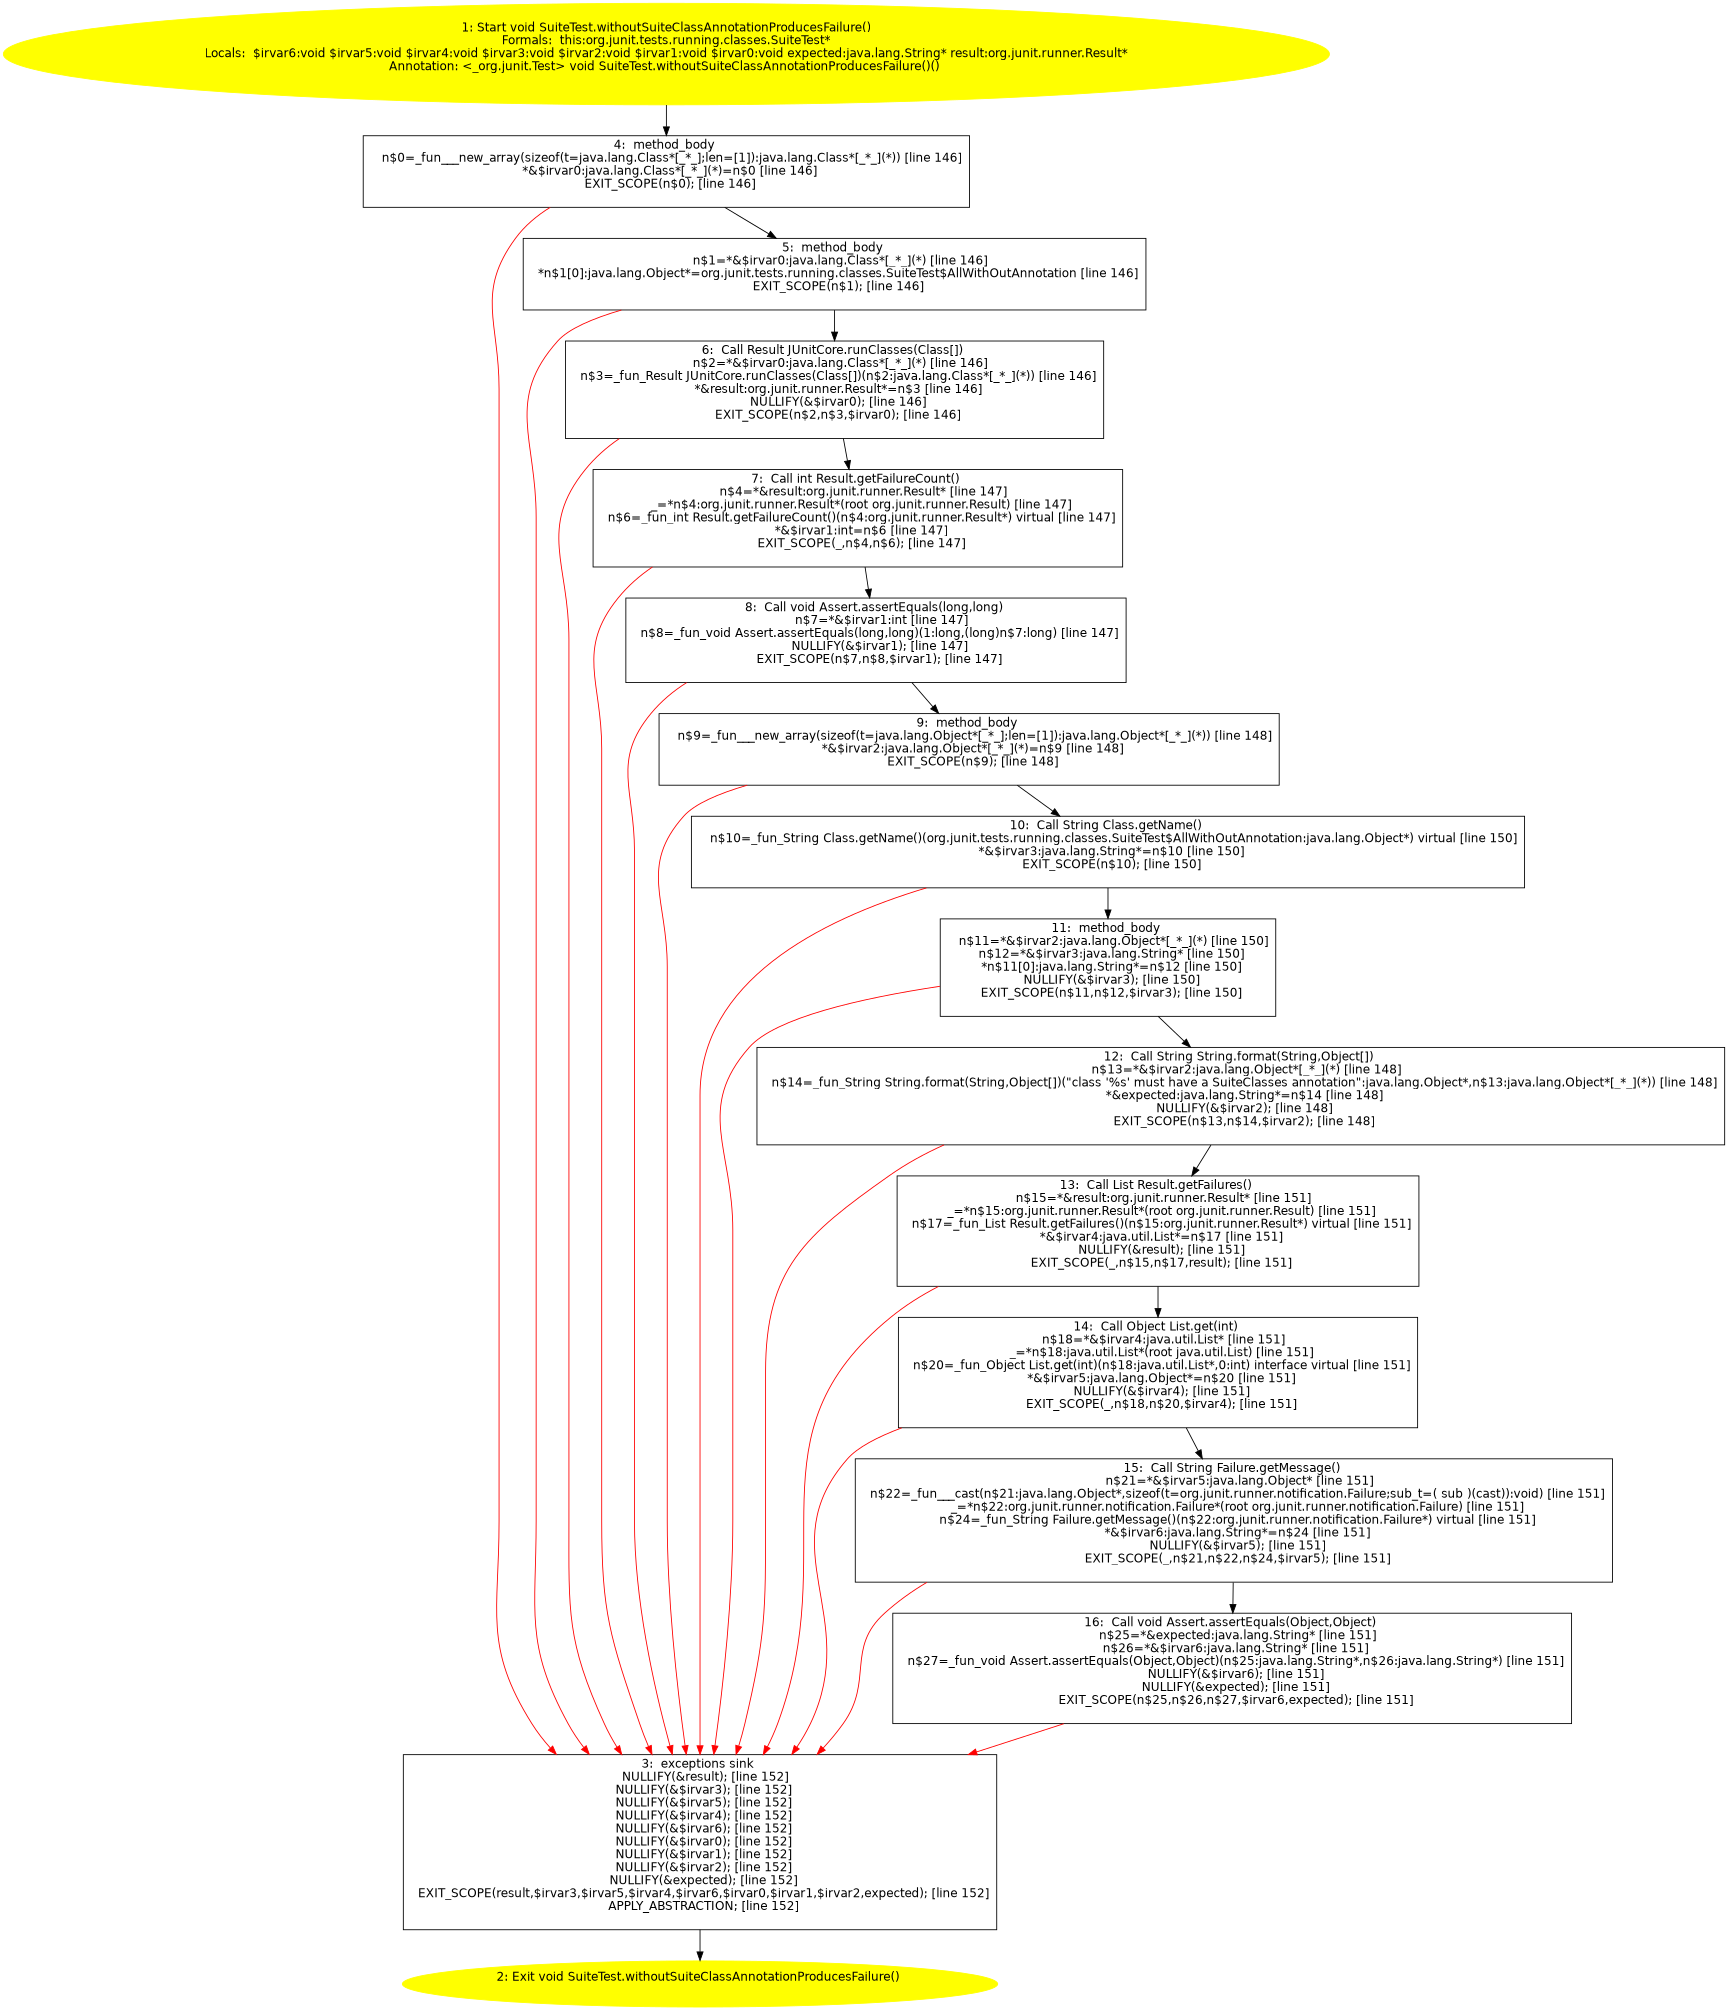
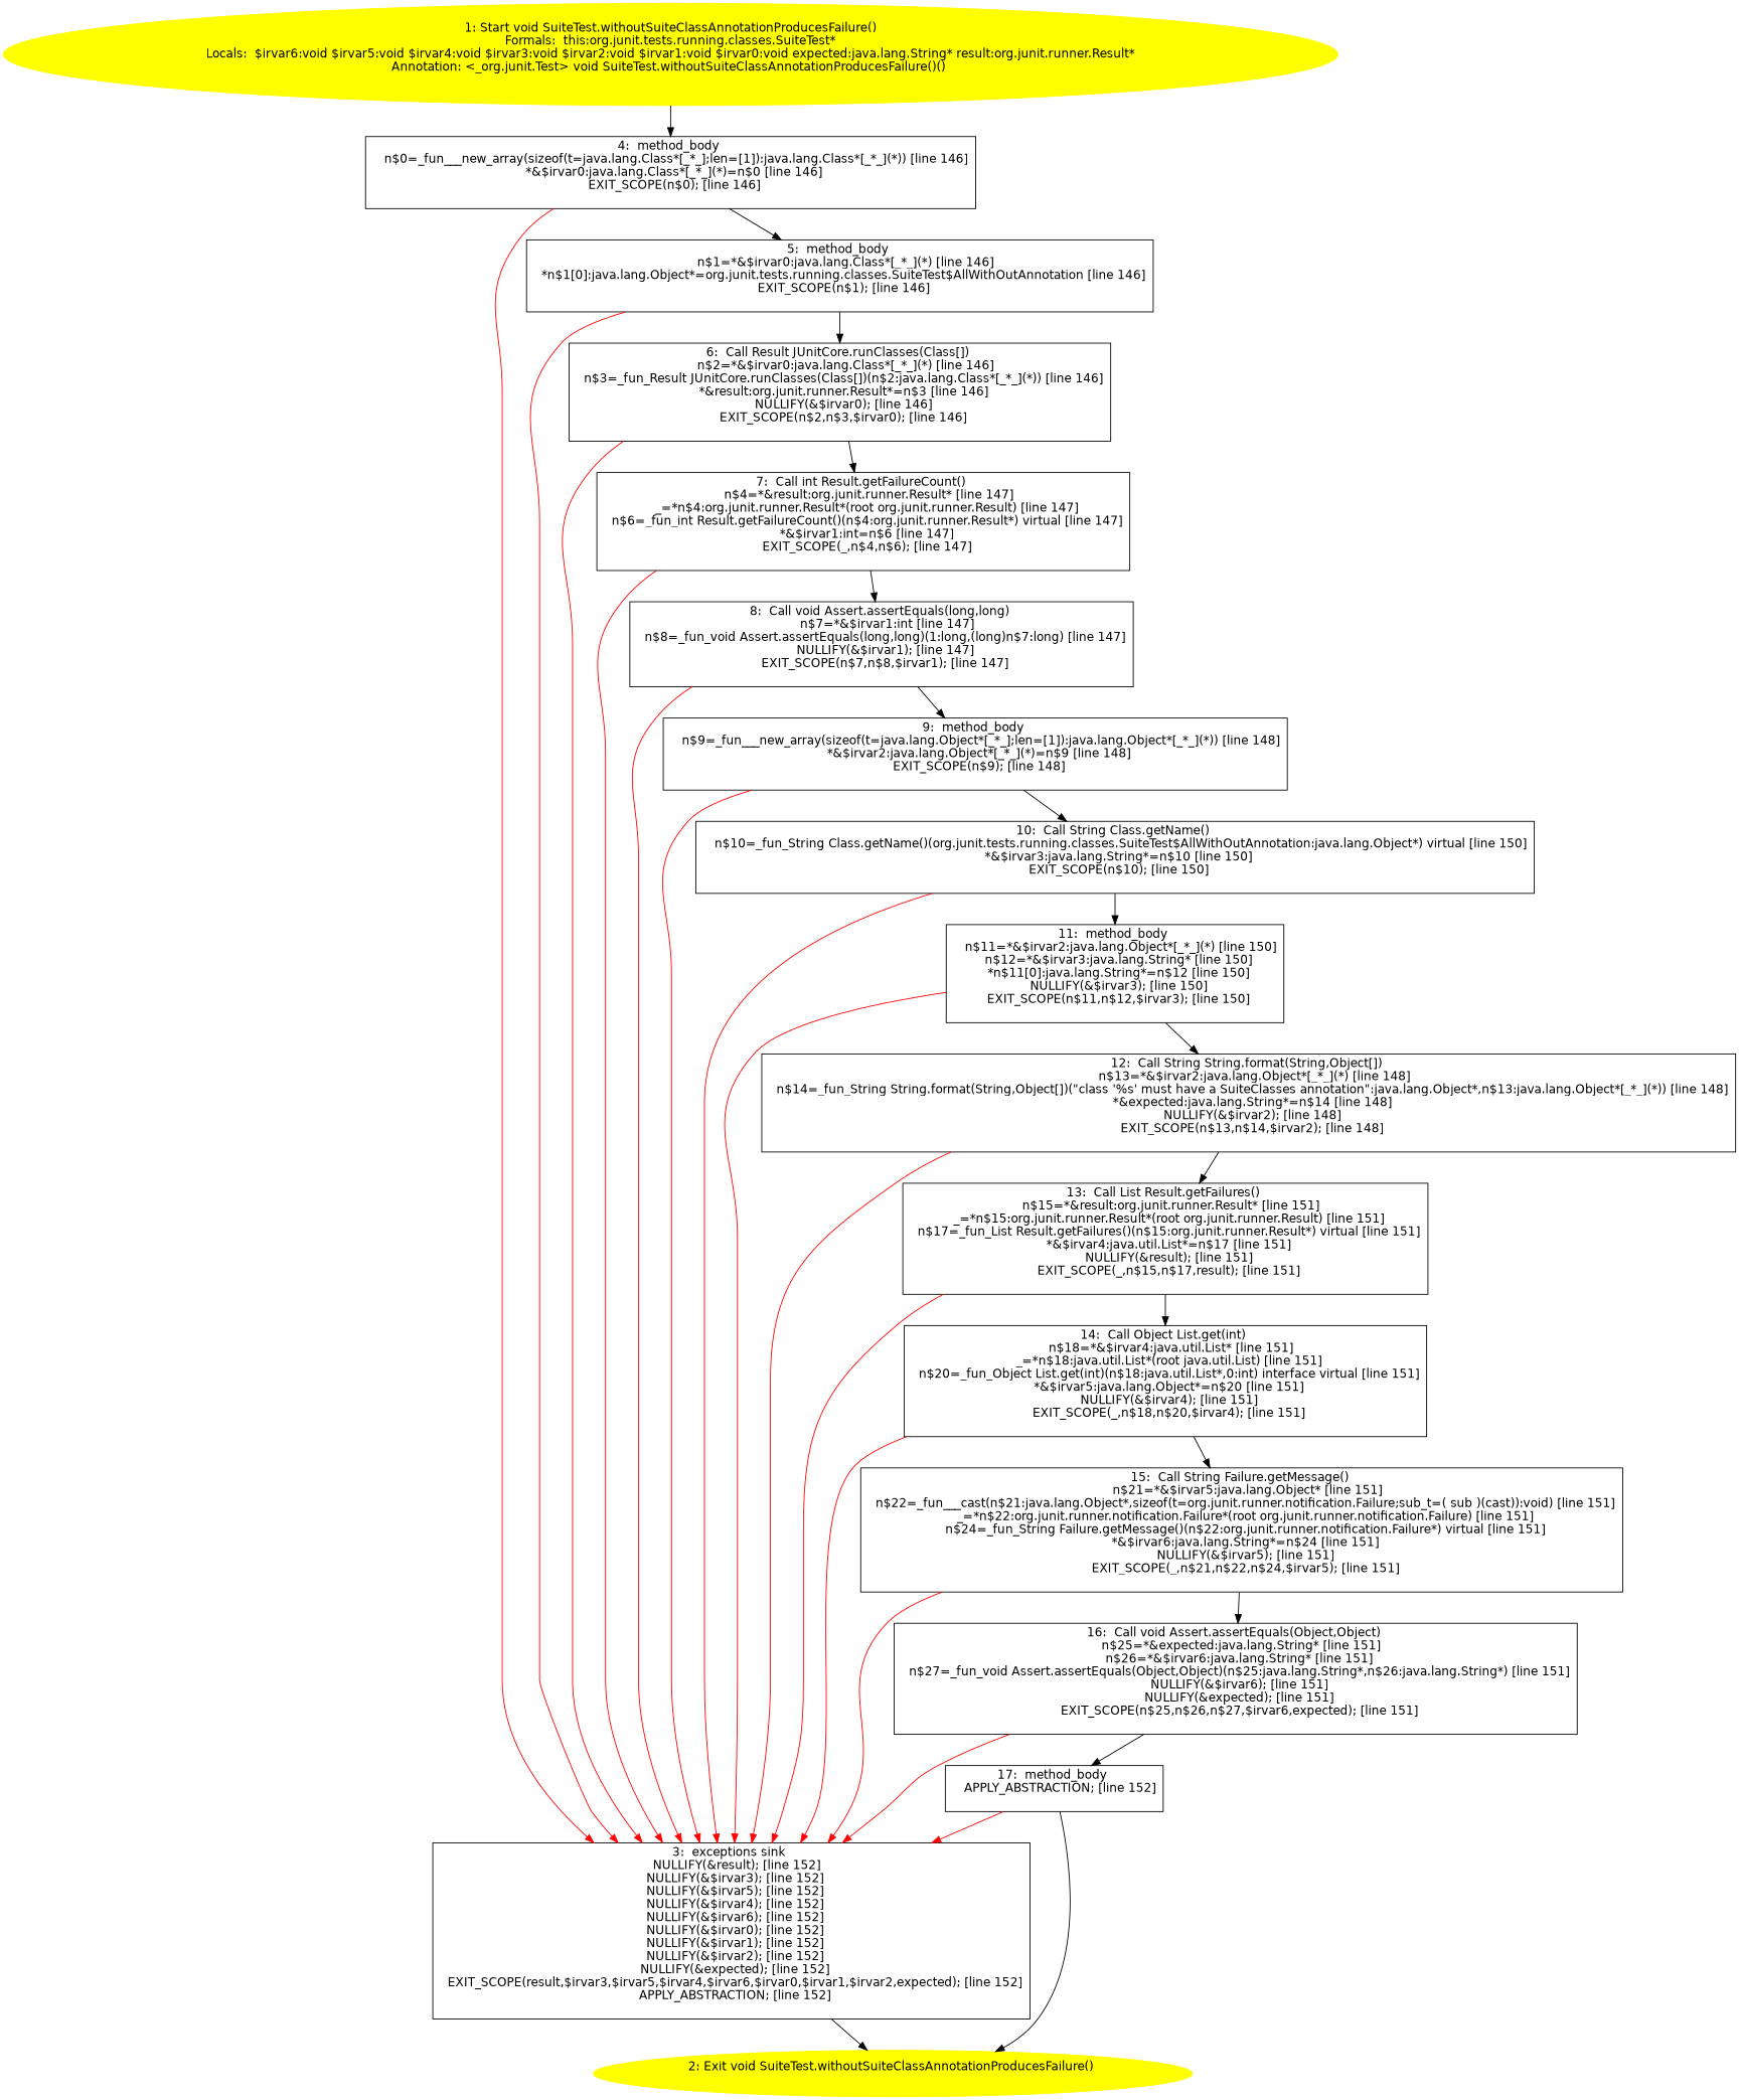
  digraph {
    fontname="DejaVu Sans"
    node [fontname="DejaVu Sans" shape=box]
    edge [fontname="DejaVu Sans"]
    n1 [color=yellow label="1: Start void SuiteTest.withoutSuiteClassAnnotationProducesFailure()\nFormals:  this:org.junit.tests.running.classes.SuiteTest*\nLocals:  $irvar6:void $irvar5:void $irvar4:void $irvar3:void $irvar2:void $irvar1:void $irvar0:void expected:java.lang.String* result:org.junit.runner.Result*\nAnnotation: <_org.junit.Test> void SuiteTest.withoutSuiteClassAnnotationProducesFailure()() \n  " style=filled shape=""]
    n2 [label="4:  method_body \n   n$0=_fun___new_array(sizeof(t=java.lang.Class*[_*_];len=[1]):java.lang.Class*[_*_](*)) [line 146]\n  *&$irvar0:java.lang.Class*[_*_](*)=n$0 [line 146]\n  EXIT_SCOPE(n$0); [line 146]\n "]
    n3 [label="3:  exceptions sink \n   NULLIFY(&result); [line 152]\n  NULLIFY(&$irvar3); [line 152]\n  NULLIFY(&$irvar5); [line 152]\n  NULLIFY(&$irvar4); [line 152]\n  NULLIFY(&$irvar6); [line 152]\n  NULLIFY(&$irvar0); [line 152]\n  NULLIFY(&$irvar1); [line 152]\n  NULLIFY(&$irvar2); [line 152]\n  NULLIFY(&expected); [line 152]\n  EXIT_SCOPE(result,$irvar3,$irvar5,$irvar4,$irvar6,$irvar0,$irvar1,$irvar2,expected); [line 152]\n  APPLY_ABSTRACTION; [line 152]\n "]
    n4 [label="5:  method_body \n   n$1=*&$irvar0:java.lang.Class*[_*_](*) [line 146]\n  *n$1[0]:java.lang.Object*=org.junit.tests.running.classes.SuiteTest$AllWithOutAnnotation [line 146]\n  EXIT_SCOPE(n$1); [line 146]\n "]
    n5 [color=yellow label="2: Exit void SuiteTest.withoutSuiteClassAnnotationProducesFailure() \n  " style=filled shape=""]
    n6 [label="6:  Call Result JUnitCore.runClasses(Class[]) \n   n$2=*&$irvar0:java.lang.Class*[_*_](*) [line 146]\n  n$3=_fun_Result JUnitCore.runClasses(Class[])(n$2:java.lang.Class*[_*_](*)) [line 146]\n  *&result:org.junit.runner.Result*=n$3 [line 146]\n  NULLIFY(&$irvar0); [line 146]\n  EXIT_SCOPE(n$2,n$3,$irvar0); [line 146]\n "]
    n7 [label="7:  Call int Result.getFailureCount() \n   n$4=*&result:org.junit.runner.Result* [line 147]\n  _=*n$4:org.junit.runner.Result*(root org.junit.runner.Result) [line 147]\n  n$6=_fun_int Result.getFailureCount()(n$4:org.junit.runner.Result*) virtual [line 147]\n  *&$irvar1:int=n$6 [line 147]\n  EXIT_SCOPE(_,n$4,n$6); [line 147]\n "]
    n8 [label="8:  Call void Assert.assertEquals(long,long) \n   n$7=*&$irvar1:int [line 147]\n  n$8=_fun_void Assert.assertEquals(long,long)(1:long,(long)n$7:long) [line 147]\n  NULLIFY(&$irvar1); [line 147]\n  EXIT_SCOPE(n$7,n$8,$irvar1); [line 147]\n "]
    n9 [label="9:  method_body \n   n$9=_fun___new_array(sizeof(t=java.lang.Object*[_*_];len=[1]):java.lang.Object*[_*_](*)) [line 148]\n  *&$irvar2:java.lang.Object*[_*_](*)=n$9 [line 148]\n  EXIT_SCOPE(n$9); [line 148]\n "]
    n10 [label="10:  Call String Class.getName() \n   n$10=_fun_String Class.getName()(org.junit.tests.running.classes.SuiteTest$AllWithOutAnnotation:java.lang.Object*) virtual [line 150]\n  *&$irvar3:java.lang.String*=n$10 [line 150]\n  EXIT_SCOPE(n$10); [line 150]\n "]
    n11 [label="11:  method_body \n   n$11=*&$irvar2:java.lang.Object*[_*_](*) [line 150]\n  n$12=*&$irvar3:java.lang.String* [line 150]\n  *n$11[0]:java.lang.String*=n$12 [line 150]\n  NULLIFY(&$irvar3); [line 150]\n  EXIT_SCOPE(n$11,n$12,$irvar3); [line 150]\n "]
    n12 [label="12:  Call String String.format(String,Object[]) \n   n$13=*&$irvar2:java.lang.Object*[_*_](*) [line 148]\n  n$14=_fun_String String.format(String,Object[])(\"class '%s' must have a SuiteClasses annotation\":java.lang.Object*,n$13:java.lang.Object*[_*_](*)) [line 148]\n  *&expected:java.lang.String*=n$14 [line 148]\n  NULLIFY(&$irvar2); [line 148]\n  EXIT_SCOPE(n$13,n$14,$irvar2); [line 148]\n "]
    n13 [label="13:  Call List Result.getFailures() \n   n$15=*&result:org.junit.runner.Result* [line 151]\n  _=*n$15:org.junit.runner.Result*(root org.junit.runner.Result) [line 151]\n  n$17=_fun_List Result.getFailures()(n$15:org.junit.runner.Result*) virtual [line 151]\n  *&$irvar4:java.util.List*=n$17 [line 151]\n  NULLIFY(&result); [line 151]\n  EXIT_SCOPE(_,n$15,n$17,result); [line 151]\n "]
    n14 [label="14:  Call Object List.get(int) \n   n$18=*&$irvar4:java.util.List* [line 151]\n  _=*n$18:java.util.List*(root java.util.List) [line 151]\n  n$20=_fun_Object List.get(int)(n$18:java.util.List*,0:int) interface virtual [line 151]\n  *&$irvar5:java.lang.Object*=n$20 [line 151]\n  NULLIFY(&$irvar4); [line 151]\n  EXIT_SCOPE(_,n$18,n$20,$irvar4); [line 151]\n "]
    n15 [label="15:  Call String Failure.getMessage() \n   n$21=*&$irvar5:java.lang.Object* [line 151]\n  n$22=_fun___cast(n$21:java.lang.Object*,sizeof(t=org.junit.runner.notification.Failure;sub_t=( sub )(cast)):void) [line 151]\n  _=*n$22:org.junit.runner.notification.Failure*(root org.junit.runner.notification.Failure) [line 151]\n  n$24=_fun_String Failure.getMessage()(n$22:org.junit.runner.notification.Failure*) virtual [line 151]\n  *&$irvar6:java.lang.String*=n$24 [line 151]\n  NULLIFY(&$irvar5); [line 151]\n  EXIT_SCOPE(_,n$21,n$22,n$24,$irvar5); [line 151]\n "]
    n16 [label="16:  Call void Assert.assertEquals(Object,Object) \n   n$25=*&expected:java.lang.String* [line 151]\n  n$26=*&$irvar6:java.lang.String* [line 151]\n  n$27=_fun_void Assert.assertEquals(Object,Object)(n$25:java.lang.String*,n$26:java.lang.String*) [line 151]\n  NULLIFY(&$irvar6); [line 151]\n  NULLIFY(&expected); [line 151]\n  EXIT_SCOPE(n$25,n$26,n$27,$irvar6,expected); [line 151]\n "]
+   n17 [label="17:  method_body \n   APPLY_ABSTRACTION; [line 152]\n "]
    n1 -> n2
    n2 -> n3 [color=red]
    n2 -> n4
    n3 -> n5
    n4 -> n3 [color=red]
    n4 -> n6
    n6 -> n3 [color=red]
    n6 -> n7
    n7 -> n3 [color=red]
    n7 -> n8
    n8 -> n3 [color=red]
    n8 -> n9
    n9 -> n3 [color=red]
    n9 -> n10
    n10 -> n3 [color=red]
    n10 -> n11
    n11 -> n3 [color=red]
    n11 -> n12
    n12 -> n3 [color=red]
    n12 -> n13
    n13 -> n3 [color=red]
    n13 -> n14
    n14 -> n3 [color=red]
    n14 -> n15
    n15 -> n3 [color=red]
    n15 -> n16
    n16 -> n3 [color=red]
+   n16 -> n17
+   n17 -> n3 [color=red]
+   n17 -> n5
  }
